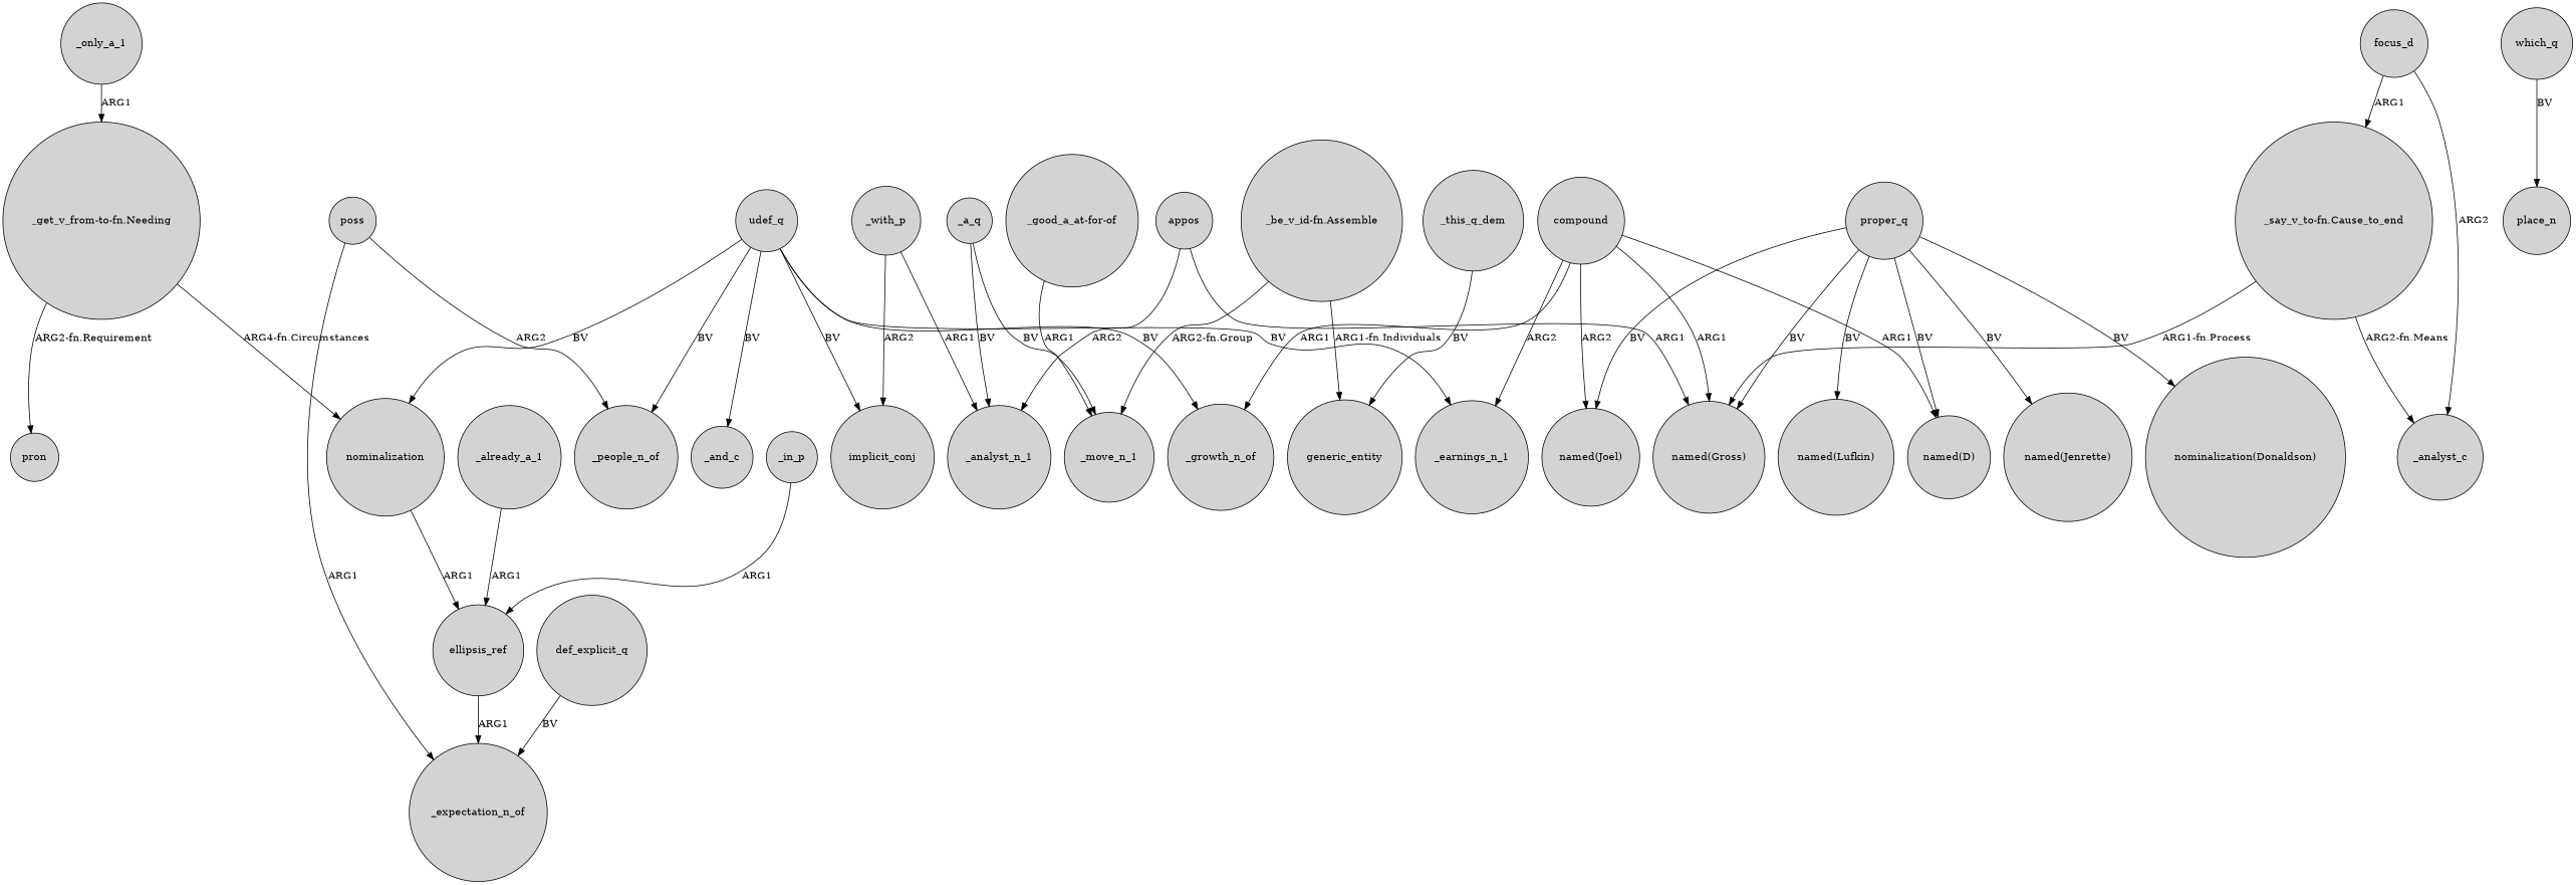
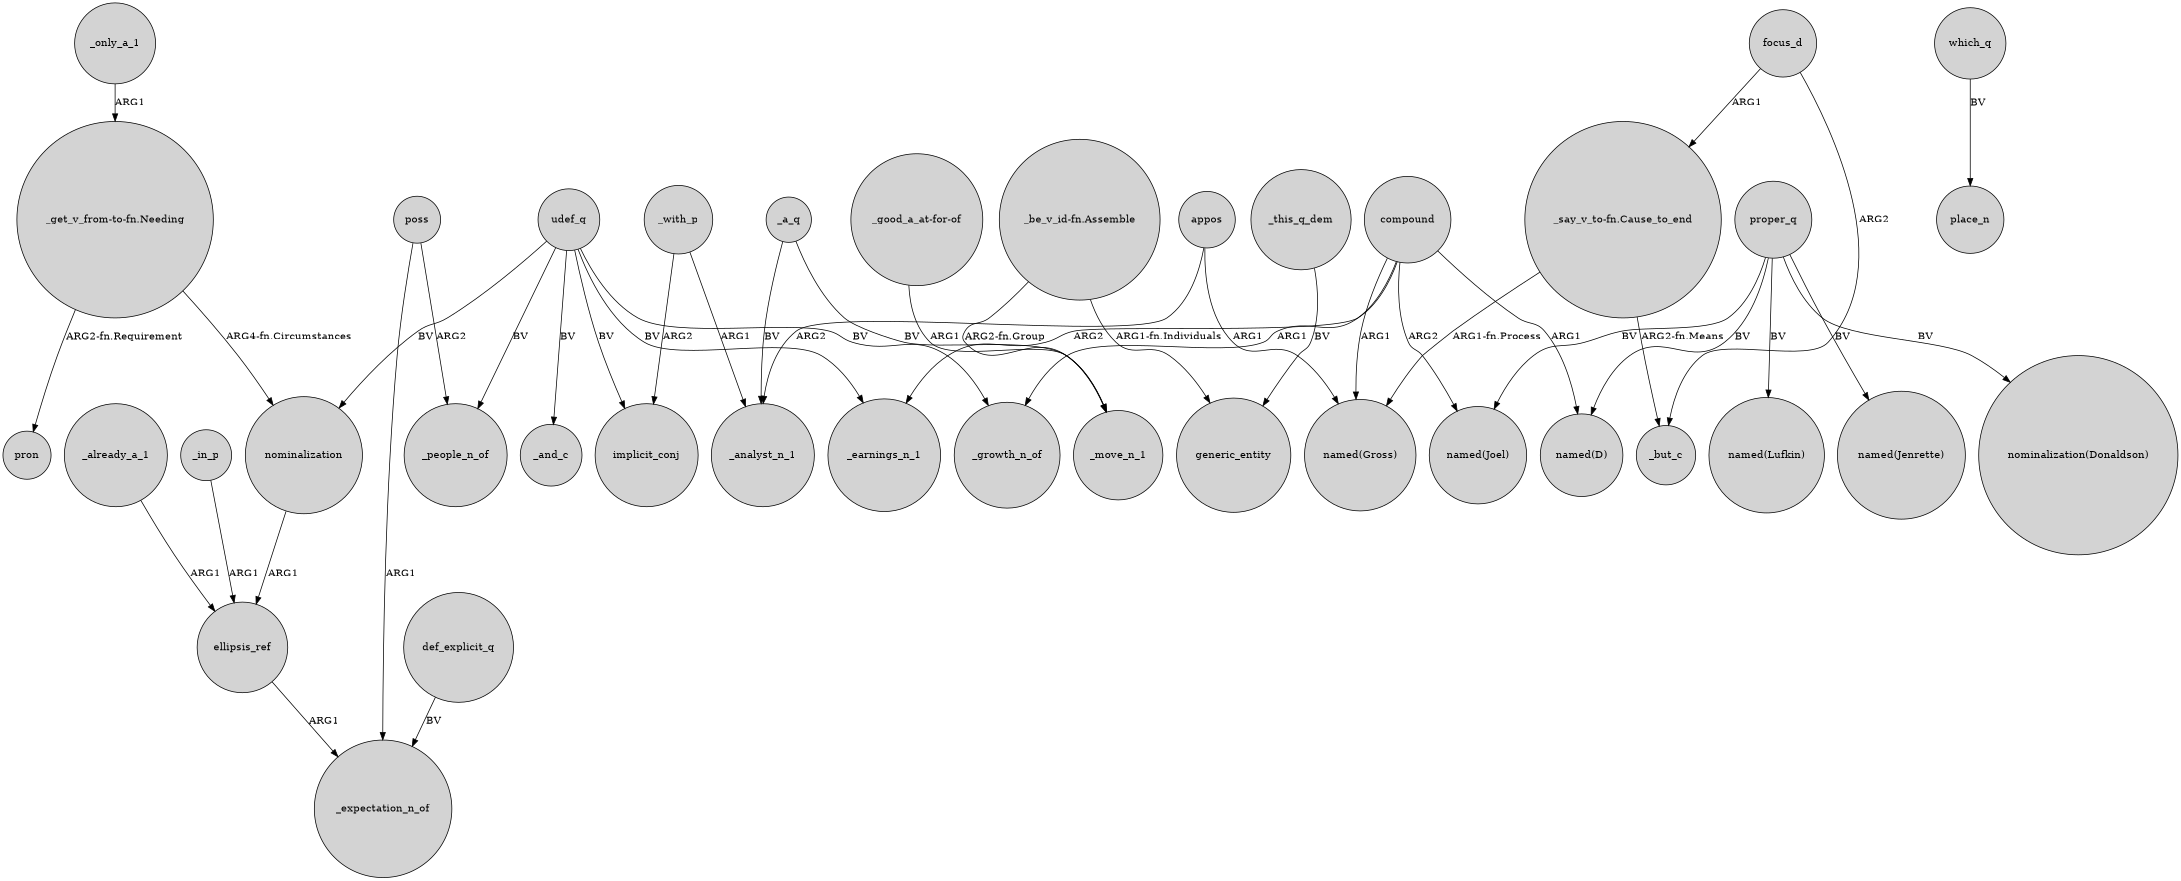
  digraph {
    node [shape=circle style=filled]
    udef_q
    _people_n_of
    implicit_conj
    _growth_n_of
    nominalization
    _and_c
    _earnings_n_1
    ellipsis_ref
    compound
    "named(Joel)"
    "named(Gross)"
    "named(D)"
    proper_q
    n14 [label="nominalization(Donaldson)"]
    "named(Lufkin)"
    "named(Jenrette)"
    _only_a_1
    "_get_v_from-to-fn.Needing"
    pron
    _with_p
    _analyst_n_1
    _already_a_1
    _expectation_n_of
    focus_d
    "_say_v_to-fn.Cause_to_end"
-   _but_c [label=_analyst_c]
+   _but_c
    "_good_a_at-for-of"
    _move_n_1
    which_q
    place_n
    _a_q
    "_be_v_id-fn.Assemble"
    generic_entity
    _this_q_dem
    poss
    appos
    _in_p
    def_explicit_q
    udef_q -> _people_n_of [label=BV]
    udef_q -> implicit_conj [label=BV]
    udef_q -> _growth_n_of [label=BV]
    udef_q -> nominalization [label=BV]
    udef_q -> _and_c [label=BV]
    udef_q -> _earnings_n_1 [label=BV]
    nominalization -> ellipsis_ref [label=ARG1]
    ellipsis_ref -> _expectation_n_of [label=ARG1]
    compound -> _growth_n_of [label=ARG1]
    compound -> _earnings_n_1 [label=ARG2]
    compound -> "named(Joel)" [label=ARG2]
    compound -> "named(Gross)" [label=ARG1]
    compound -> "named(D)" [label=ARG1]
    proper_q -> "named(Joel)" [label=BV]
-   proper_q -> "named(Gross)" [label=BV]
    proper_q -> "named(D)" [label=BV]
    proper_q -> n14 [label=BV]
    proper_q -> "named(Lufkin)" [label=BV]
    proper_q -> "named(Jenrette)" [label=BV]
    _only_a_1 -> "_get_v_from-to-fn.Needing" [label=ARG1]
    "_get_v_from-to-fn.Needing" -> nominalization [label="ARG4-fn.Circumstances"]
    "_get_v_from-to-fn.Needing" -> pron [label="ARG2-fn.Requirement"]
    _with_p -> implicit_conj [label=ARG2]
    _with_p -> _analyst_n_1 [label=ARG1]
    _already_a_1 -> ellipsis_ref [label=ARG1]
    focus_d -> "_say_v_to-fn.Cause_to_end" [label=ARG1]
    focus_d -> _but_c [label=ARG2]
    "_say_v_to-fn.Cause_to_end" -> "named(Gross)" [label="ARG1-fn.Process"]
    "_say_v_to-fn.Cause_to_end" -> _but_c [label="ARG2-fn.Means"]
    "_good_a_at-for-of" -> _move_n_1 [label=ARG1]
    which_q -> place_n [label=BV]
    _a_q -> _analyst_n_1 [label=BV]
    _a_q -> _move_n_1 [label=BV]
    "_be_v_id-fn.Assemble" -> _move_n_1 [label="ARG2-fn.Group"]
    "_be_v_id-fn.Assemble" -> generic_entity [label="ARG1-fn.Individuals"]
    _this_q_dem -> generic_entity [label=BV]
    poss -> _people_n_of [label=ARG2]
    poss -> _expectation_n_of [label=ARG1]
    appos -> "named(Gross)" [label=ARG1]
    appos -> _analyst_n_1 [label=ARG2]
    _in_p -> ellipsis_ref [label=ARG1]
    def_explicit_q -> _expectation_n_of [label=BV]
  }
